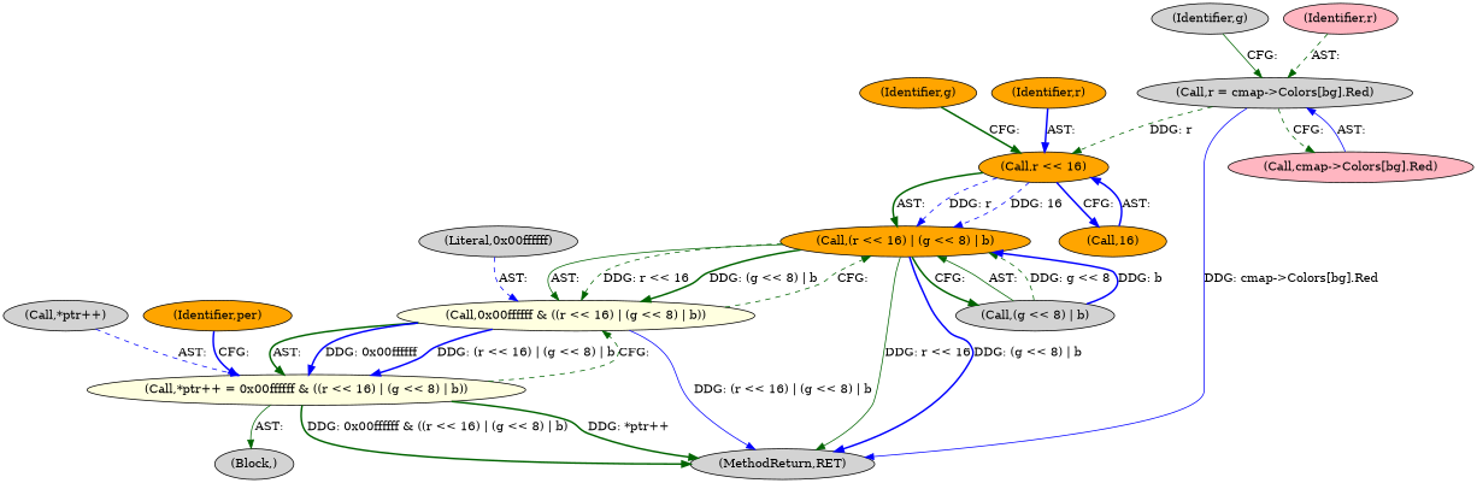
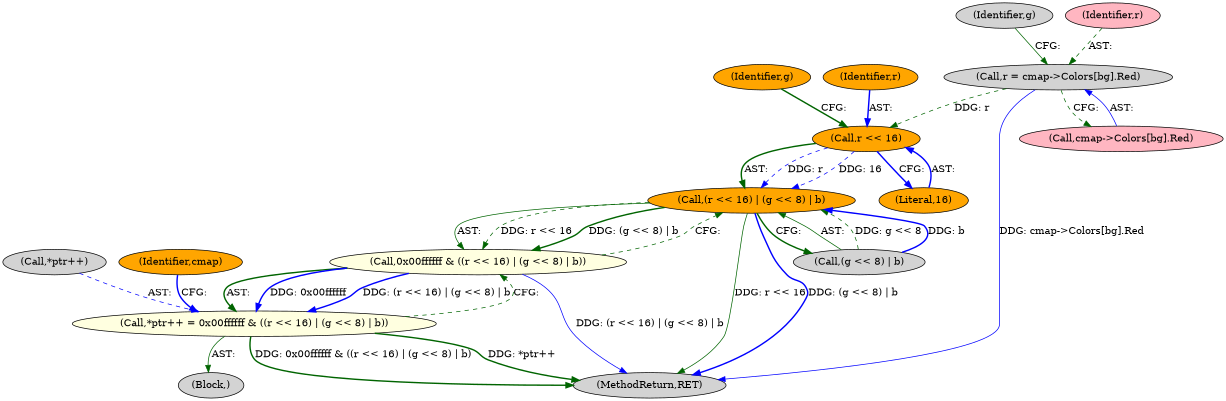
  digraph {
    node [fillcolor=lightgrey style=filled]
    edge [color=darkgreen style=bold]
    n1 [label="(Call,r = cmap->Colors[bg].Red)"]
    n2 [fillcolor=orange label="(Call,r << 16)"]
    n3 [label="(MethodReturn,RET)"]
    n4 [fillcolor=lightpink label="(Call,cmap->Colors[bg].Red)"]
    n5 [fillcolor=orange label="(Call,(r << 16) | (g << 8) | b)"]
-   n6 [fillcolor=orange label="(Call,16)"]
+   n6 [fillcolor=orange label="(Literal,16)"]
    n7 [label="(Block,)"]
    n8 [fillcolor=lightyellow label="(Call,0x00ffffff & ((r << 16) | (g << 8) | b))"]
    n9 [label="(Call,(g << 8) | b)"]
    n10 [fillcolor=lightyellow label="(Call,*ptr++ = 0x00ffffff & ((r << 16) | (g << 8) | b))"]
    n11 [label="(Identifier,g)"]
    n12 [fillcolor=orange label="(Identifier,g)"]
    n13 [label="(Call,*ptr++)"]
    n14 [fillcolor=orange label="(Identifier,r)"]
    n15 [fillcolor=lightpink label="(Identifier,r)"]
-   n16 [label="(Literal,0x00ffffff)"]
-   n17 [fillcolor=orange label="(Identifier,per)"]
+   n17 [fillcolor=orange label="(Identifier,cmap)"]
    n1 -> n2 [label="DDG: r" style=dashed]
    n1 -> n3 [color=blue label="DDG: cmap->Colors[bg].Red" style=solid]
    n1 -> n4 [label="CFG: " style=dashed]
    n2 -> n5 [label="AST: "]
    n2 -> n5 [color=blue label="DDG: r" style=dashed]
    n2 -> n5 [color=blue label="DDG: 16" style=dashed]
    n2 -> n6 [color=blue label="CFG: "]
    n4 -> n1 [color=blue label="AST: " style=solid]
    n5 -> n3 [label="DDG: r << 16" style=solid]
    n5 -> n3 [color=blue label="DDG: (g << 8) | b"]
    n5 -> n8 [label="AST: " style=solid]
    n5 -> n8 [label="DDG: r << 16" style=dashed]
    n5 -> n8 [label="DDG: (g << 8) | b"]
    n5 -> n9 [label="CFG: "]
    n6 -> n2 [color=blue label="AST: "]
    n8 -> n3 [color=blue label="DDG: (r << 16) | (g << 8) | b" style=solid]
    n8 -> n5 [label="CFG: " style=dashed]
    n8 -> n10 [label="AST: "]
    n8 -> n10 [color=blue label="DDG: 0x00ffffff"]
    n8 -> n10 [color=blue label="DDG: (r << 16) | (g << 8) | b"]
    n9 -> n5 [label="AST: " style=solid]
    n9 -> n5 [label="DDG: g << 8" style=dashed]
    n9 -> n5 [color=blue label="DDG: b"]
    n10 -> n3 [label="DDG: 0x00ffffff & ((r << 16) | (g << 8) | b)"]
    n10 -> n3 [label="DDG: *ptr++"]
    n10 -> n7 [label="AST: " style=solid]
    n10 -> n8 [label="CFG: " style=dashed]
    n11 -> n1 [label="CFG: " style=solid]
    n12 -> n2 [label="CFG: "]
    n13 -> n10 [color=blue label="AST: " style=dashed]
    n14 -> n2 [color=blue label="AST: "]
    n15 -> n1 [label="AST: " style=dashed]
-   n16 -> n8 [color=blue label="AST: " style=dashed]
    n17 -> n10 [color=blue label="CFG: "]
  }
